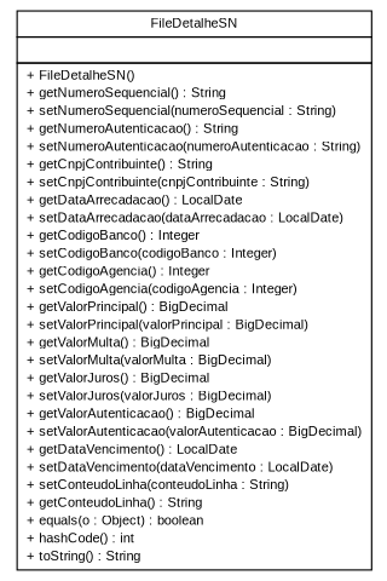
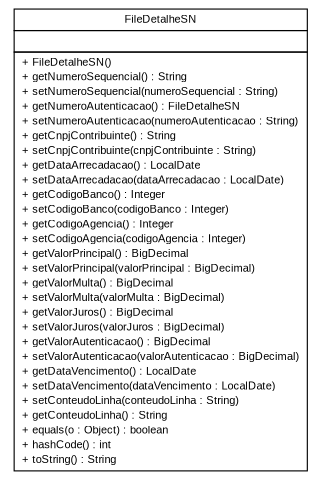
  digraph {
    nodesep=0.25
    ranksep=0.5
-   n1 [fontcolor=black fontname=arial fontsize=10.0 label=<<table title="br.gov.to.sefaz.arr.processamento.domain.detalhe.simplesnacional.FileDetalheSN" border="0" cellborder="1" cellspacing="0" cellpadding="2" port="p" href="./FileDetalheSN.html"> 		<tr><td><table border="0" cellspacing="0" cellpadding="1"> <tr><td align="center" balign="center"> FileDetalheSN </td></tr> 		</table></td></tr> 		<tr><td><table border="0" cellspacing="0" cellpadding="1"> <tr><td align="left" balign="left">  </td></tr> 		</table></td></tr> 		<tr><td><table border="0" cellspacing="0" cellpadding="1"> <tr><td align="left" balign="left"> + FileDetalheSN() </td></tr> <tr><td align="left" balign="left"> + getNumeroSequencial() : String </td></tr> <tr><td align="left" balign="left"> + setNumeroSequencial(numeroSequencial : String) </td></tr> <tr><td align="left" balign="left"> + getNumeroAutenticacao() : String </td></tr> <tr><td align="left" balign="left"> + setNumeroAutenticacao(numeroAutenticacao : String) </td></tr> <tr><td align="left" balign="left"> + getCnpjContribuinte() : String </td></tr> <tr><td align="left" balign="left"> + setCnpjContribuinte(cnpjContribuinte : String) </td></tr> <tr><td align="left" balign="left"> + getDataArrecadacao() : LocalDate </td></tr> <tr><td align="left" balign="left"> + setDataArrecadacao(dataArrecadacao : LocalDate) </td></tr> <tr><td align="left" balign="left"> + getCodigoBanco() : Integer </td></tr> <tr><td align="left" balign="left"> + setCodigoBanco(codigoBanco : Integer) </td></tr> <tr><td align="left" balign="left"> + getCodigoAgencia() : Integer </td></tr> <tr><td align="left" balign="left"> + setCodigoAgencia(codigoAgencia : Integer) </td></tr> <tr><td align="left" balign="left"> + getValorPrincipal() : BigDecimal </td></tr> <tr><td align="left" balign="left"> + setValorPrincipal(valorPrincipal : BigDecimal) </td></tr> <tr><td align="left" balign="left"> + getValorMulta() : BigDecimal </td></tr> <tr><td align="left" balign="left"> + setValorMulta(valorMulta : BigDecimal) </td></tr> <tr><td align="left" balign="left"> + getValorJuros() : BigDecimal </td></tr> <tr><td align="left" balign="left"> + setValorJuros(valorJuros : BigDecimal) </td></tr> <tr><td align="left" balign="left"> + getValorAutenticacao() : BigDecimal </td></tr> <tr><td align="left" balign="left"> + setValorAutenticacao(valorAutenticacao : BigDecimal) </td></tr> <tr><td align="left" balign="left"> + getDataVencimento() : LocalDate </td></tr> <tr><td align="left" balign="left"> + setDataVencimento(dataVencimento : LocalDate) </td></tr> <tr><td align="left" balign="left"> + setConteudoLinha(conteudoLinha : String) </td></tr> <tr><td align="left" balign="left"> + getConteudoLinha() : String </td></tr> <tr><td align="left" balign="left"> + equals(o : Object) : boolean </td></tr> <tr><td align="left" balign="left"> + hashCode() : int </td></tr> <tr><td align="left" balign="left"> + toString() : String </td></tr> 		</table></td></tr> 		</table>> shape=plaintext]
+   n1 [fontcolor=black fontname=arial fontsize=10.0 label=<<table title="br.gov.to.sefaz.arr.processamento.domain.detalhe.simplesnacional.FileDetalheSN" border="0" cellborder="1" cellspacing="0" cellpadding="2" port="p" href="./FileDetalheSN.html"> 		<tr><td><table border="0" cellspacing="0" cellpadding="1"> <tr><td align="center" balign="center"> FileDetalheSN </td></tr> 		</table></td></tr> 		<tr><td><table border="0" cellspacing="0" cellpadding="1"> <tr><td align="left" balign="left">  </td></tr> 		</table></td></tr> 		<tr><td><table border="0" cellspacing="0" cellpadding="1"> <tr><td align="left" balign="left"> + FileDetalheSN() </td></tr> <tr><td align="left" balign="left"> + getNumeroSequencial() : String </td></tr> <tr><td align="left" balign="left"> + setNumeroSequencial(numeroSequencial : String) </td></tr> <tr><td align="left" balign="left"> + getNumeroAutenticacao() : FileDetalheSN </td></tr> <tr><td align="left" balign="left"> + setNumeroAutenticacao(numeroAutenticacao : String) </td></tr> <tr><td align="left" balign="left"> + getCnpjContribuinte() : String </td></tr> <tr><td align="left" balign="left"> + setCnpjContribuinte(cnpjContribuinte : String) </td></tr> <tr><td align="left" balign="left"> + getDataArrecadacao() : LocalDate </td></tr> <tr><td align="left" balign="left"> + setDataArrecadacao(dataArrecadacao : LocalDate) </td></tr> <tr><td align="left" balign="left"> + getCodigoBanco() : Integer </td></tr> <tr><td align="left" balign="left"> + setCodigoBanco(codigoBanco : Integer) </td></tr> <tr><td align="left" balign="left"> + getCodigoAgencia() : Integer </td></tr> <tr><td align="left" balign="left"> + setCodigoAgencia(codigoAgencia : Integer) </td></tr> <tr><td align="left" balign="left"> + getValorPrincipal() : BigDecimal </td></tr> <tr><td align="left" balign="left"> + setValorPrincipal(valorPrincipal : BigDecimal) </td></tr> <tr><td align="left" balign="left"> + getValorMulta() : BigDecimal </td></tr> <tr><td align="left" balign="left"> + setValorMulta(valorMulta : BigDecimal) </td></tr> <tr><td align="left" balign="left"> + getValorJuros() : BigDecimal </td></tr> <tr><td align="left" balign="left"> + setValorJuros(valorJuros : BigDecimal) </td></tr> <tr><td align="left" balign="left"> + getValorAutenticacao() : BigDecimal </td></tr> <tr><td align="left" balign="left"> + setValorAutenticacao(valorAutenticacao : BigDecimal) </td></tr> <tr><td align="left" balign="left"> + getDataVencimento() : LocalDate </td></tr> <tr><td align="left" balign="left"> + setDataVencimento(dataVencimento : LocalDate) </td></tr> <tr><td align="left" balign="left"> + setConteudoLinha(conteudoLinha : String) </td></tr> <tr><td align="left" balign="left"> + getConteudoLinha() : String </td></tr> <tr><td align="left" balign="left"> + equals(o : Object) : boolean </td></tr> <tr><td align="left" balign="left"> + hashCode() : int </td></tr> <tr><td align="left" balign="left"> + toString() : String </td></tr> 		</table></td></tr> 		</table>> shape=plaintext]
  }
